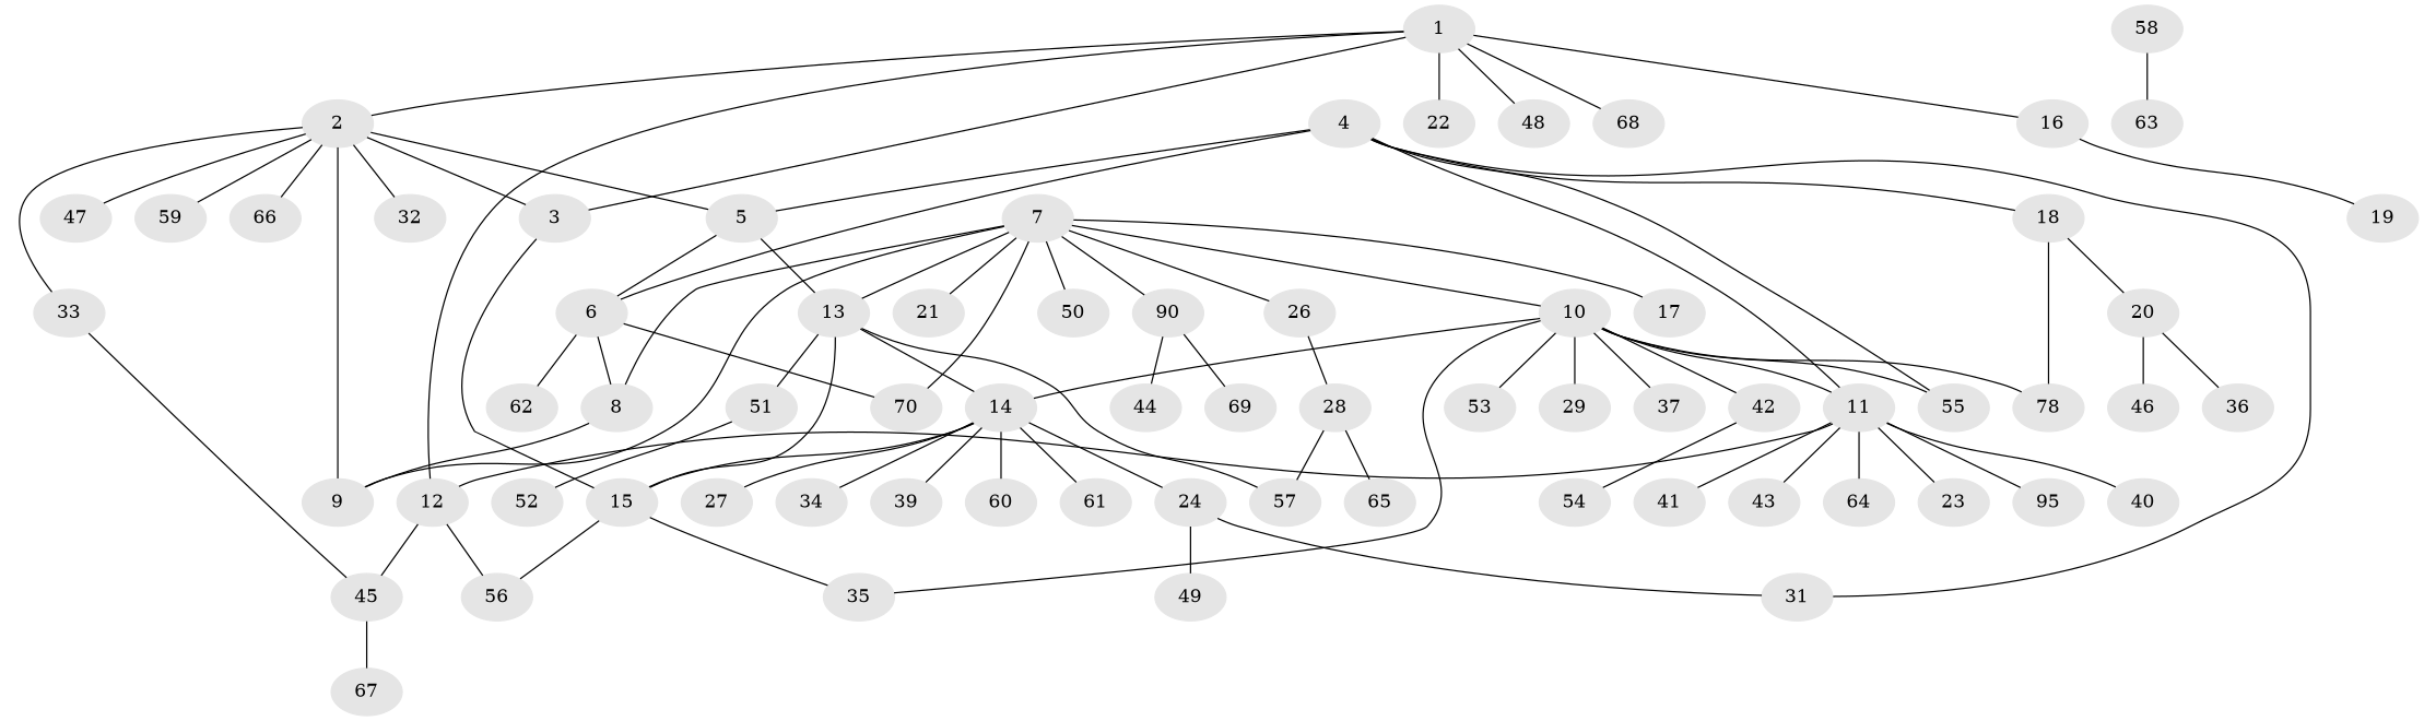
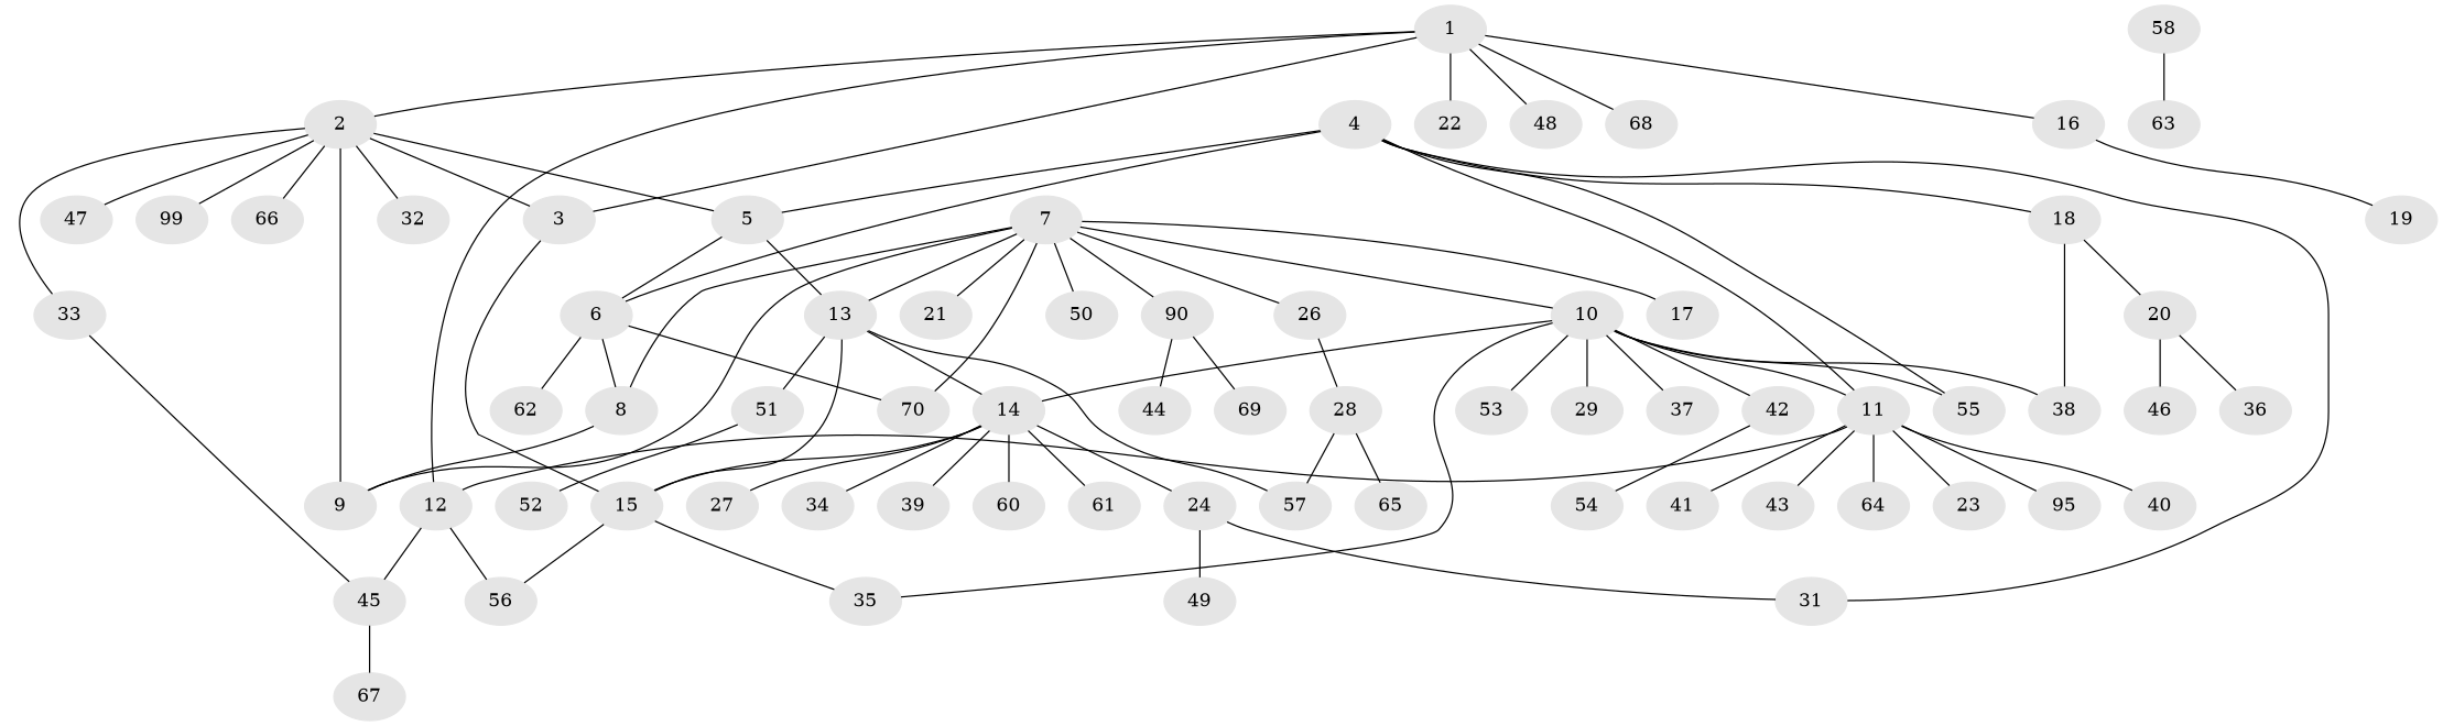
  graph {
    node [color=gray90 style=filled]
    1
    2
    3
    12
    16
    22
    48
    68
    5
    9
    32
    33
    47
-   59
+   59 [label=99]
    66
    15
    45
    56
    19
    6
    13
    35
    4
    11
    18
    31
    55
    8
    62
    70
    23
    n32 [label=95]
    40
    41
    43
    64
-   38 [label=78]
+   38
    20
    14
    51
    57
    7
    10
    17
    21
    26
    n47 [label=90]
    50
    29
    37
    42
    53
    28
    44
    69
    24
    27
    34
    39
    60
    61
    54
    67
    52
    49
    36
    46
    65
    58
    63
    1 -- 2
    1 -- 3
    1 -- 12
    1 -- 16
    1 -- 22
    1 -- 48
    1 -- 68
    2 -- 3
    2 -- 5
    2 -- 9
    2 -- 32
    2 -- 33
    2 -- 47
    2 -- 59
    2 -- 66
    3 -- 15
    12 -- 45
    12 -- 56
    16 -- 19
    5 -- 6
    5 -- 13
    33 -- 45
    15 -- 56
    15 -- 35
    45 -- 67
    6 -- 8
    6 -- 62
    6 -- 70
    13 -- 15
    13 -- 14
    13 -- 51
    13 -- 57
    4 -- 5
    4 -- 6
    4 -- 11
    4 -- 18
    4 -- 31
    4 -- 55
    11 -- 12
    11 -- 23
    11 -- n32
    11 -- 40
    11 -- 41
    11 -- 43
    11 -- 64
    18 -- 38
    18 -- 20
    8 -- 9
    20 -- 36
    20 -- 46
    14 -- 15
    14 -- 24
    14 -- 27
    14 -- 34
    14 -- 39
    14 -- 60
    14 -- 61
    51 -- 52
    7 -- 9
    7 -- 13
    7 -- 8
    7 -- 70
    7 -- 10
    7 -- 17
    7 -- 21
    7 -- 26
    7 -- n47
    7 -- 50
    10 -- 35
    10 -- 11
    10 -- 55
    10 -- 38
    10 -- 14
    10 -- 29
    10 -- 37
    10 -- 42
    10 -- 53
    26 -- 28
    n47 -- 44
    n47 -- 69
    42 -- 54
    28 -- 57
    28 -- 65
    24 -- 31
    24 -- 49
    58 -- 63
  }
